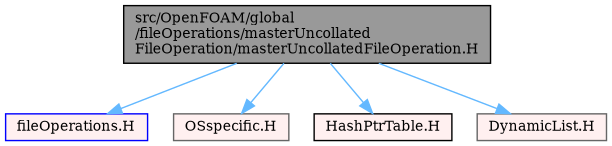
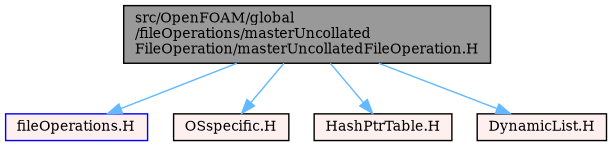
  digraph {
    fontname="DejaVu Serif"
    node [color=black fillcolor="#FFF0F0" fontname="DejaVu Serif" fontsize=10 shape=box style=filled]
    edge [color=steelblue1 fontname="DejaVu Serif" fontsize=10 labelfontname=Helvetica labelfontsize=10 style=solid]
    n1 [fillcolor=grey60 fontcolor=black height=0.2 label="src/OpenFOAM/global\l/fileOperations/masterUncollated\lFileOperation/masterUncollatedFileOperation.H" width=0.4]
    n2 [color=blue height=0.2 label="fileOperations.H" width=0.4]
-   n3 [color=gray40 height=0.2 label="OSspecific.H" width=0.4]
+   n3 [height=0.2 label="OSspecific.H" width=0.4]
    n4 [height=0.2 label="HashPtrTable.H" width=0.4]
-   n5 [color=gray40 height=0.2 label="DynamicList.H" width=0.4]
+   n5 [height=0.2 label="DynamicList.H" width=0.4]
    n1 -> n2
    n1 -> n3
    n1 -> n4
    n1 -> n5
  }
